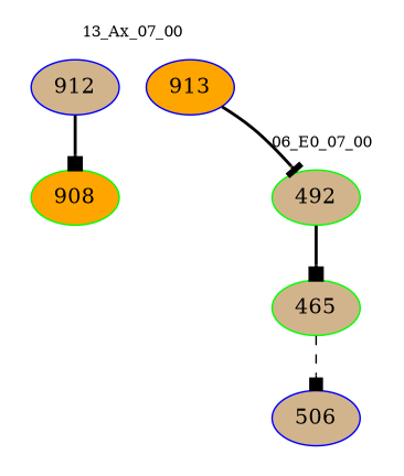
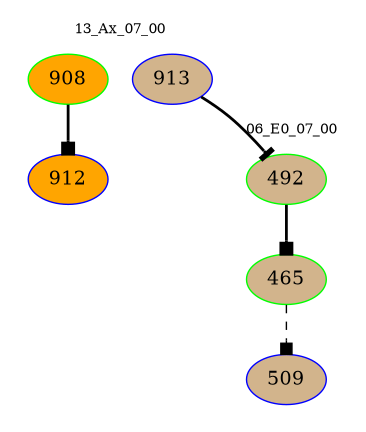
  digraph {
    node [color=blue fillcolor=orange style=filled]
    edge [arrowhead=box color=black style=bold]
-   n1 [label=913]
+   n1 [fillcolor=tan label=913]
    n2 [color=green label=908]
-   n3 [fillcolor=tan label=912]
+   n3 [label=912]
    n4 [color=green fillcolor=tan label=492]
    n5 [color=green fillcolor=tan label=465]
-   n6 [fillcolor=tan label=506]
+   n6 [fillcolor=tan label=509]
    subgraph cluster_1 {
      color=white
      fontsize=10
      label="13_Ax_07_00"
      n1
      n2
      n3
    }
    subgraph cluster_2 {
      color=white
      fontsize=10
      label="06_E0_07_00"
      n4
      n5
      n6
    }
    n1 -> n4 [arrowhead=tee]
-   n3 -> n2
+   n2 -> n3
    n4 -> n5
    n5 -> n6 [style=dashed]
  }
